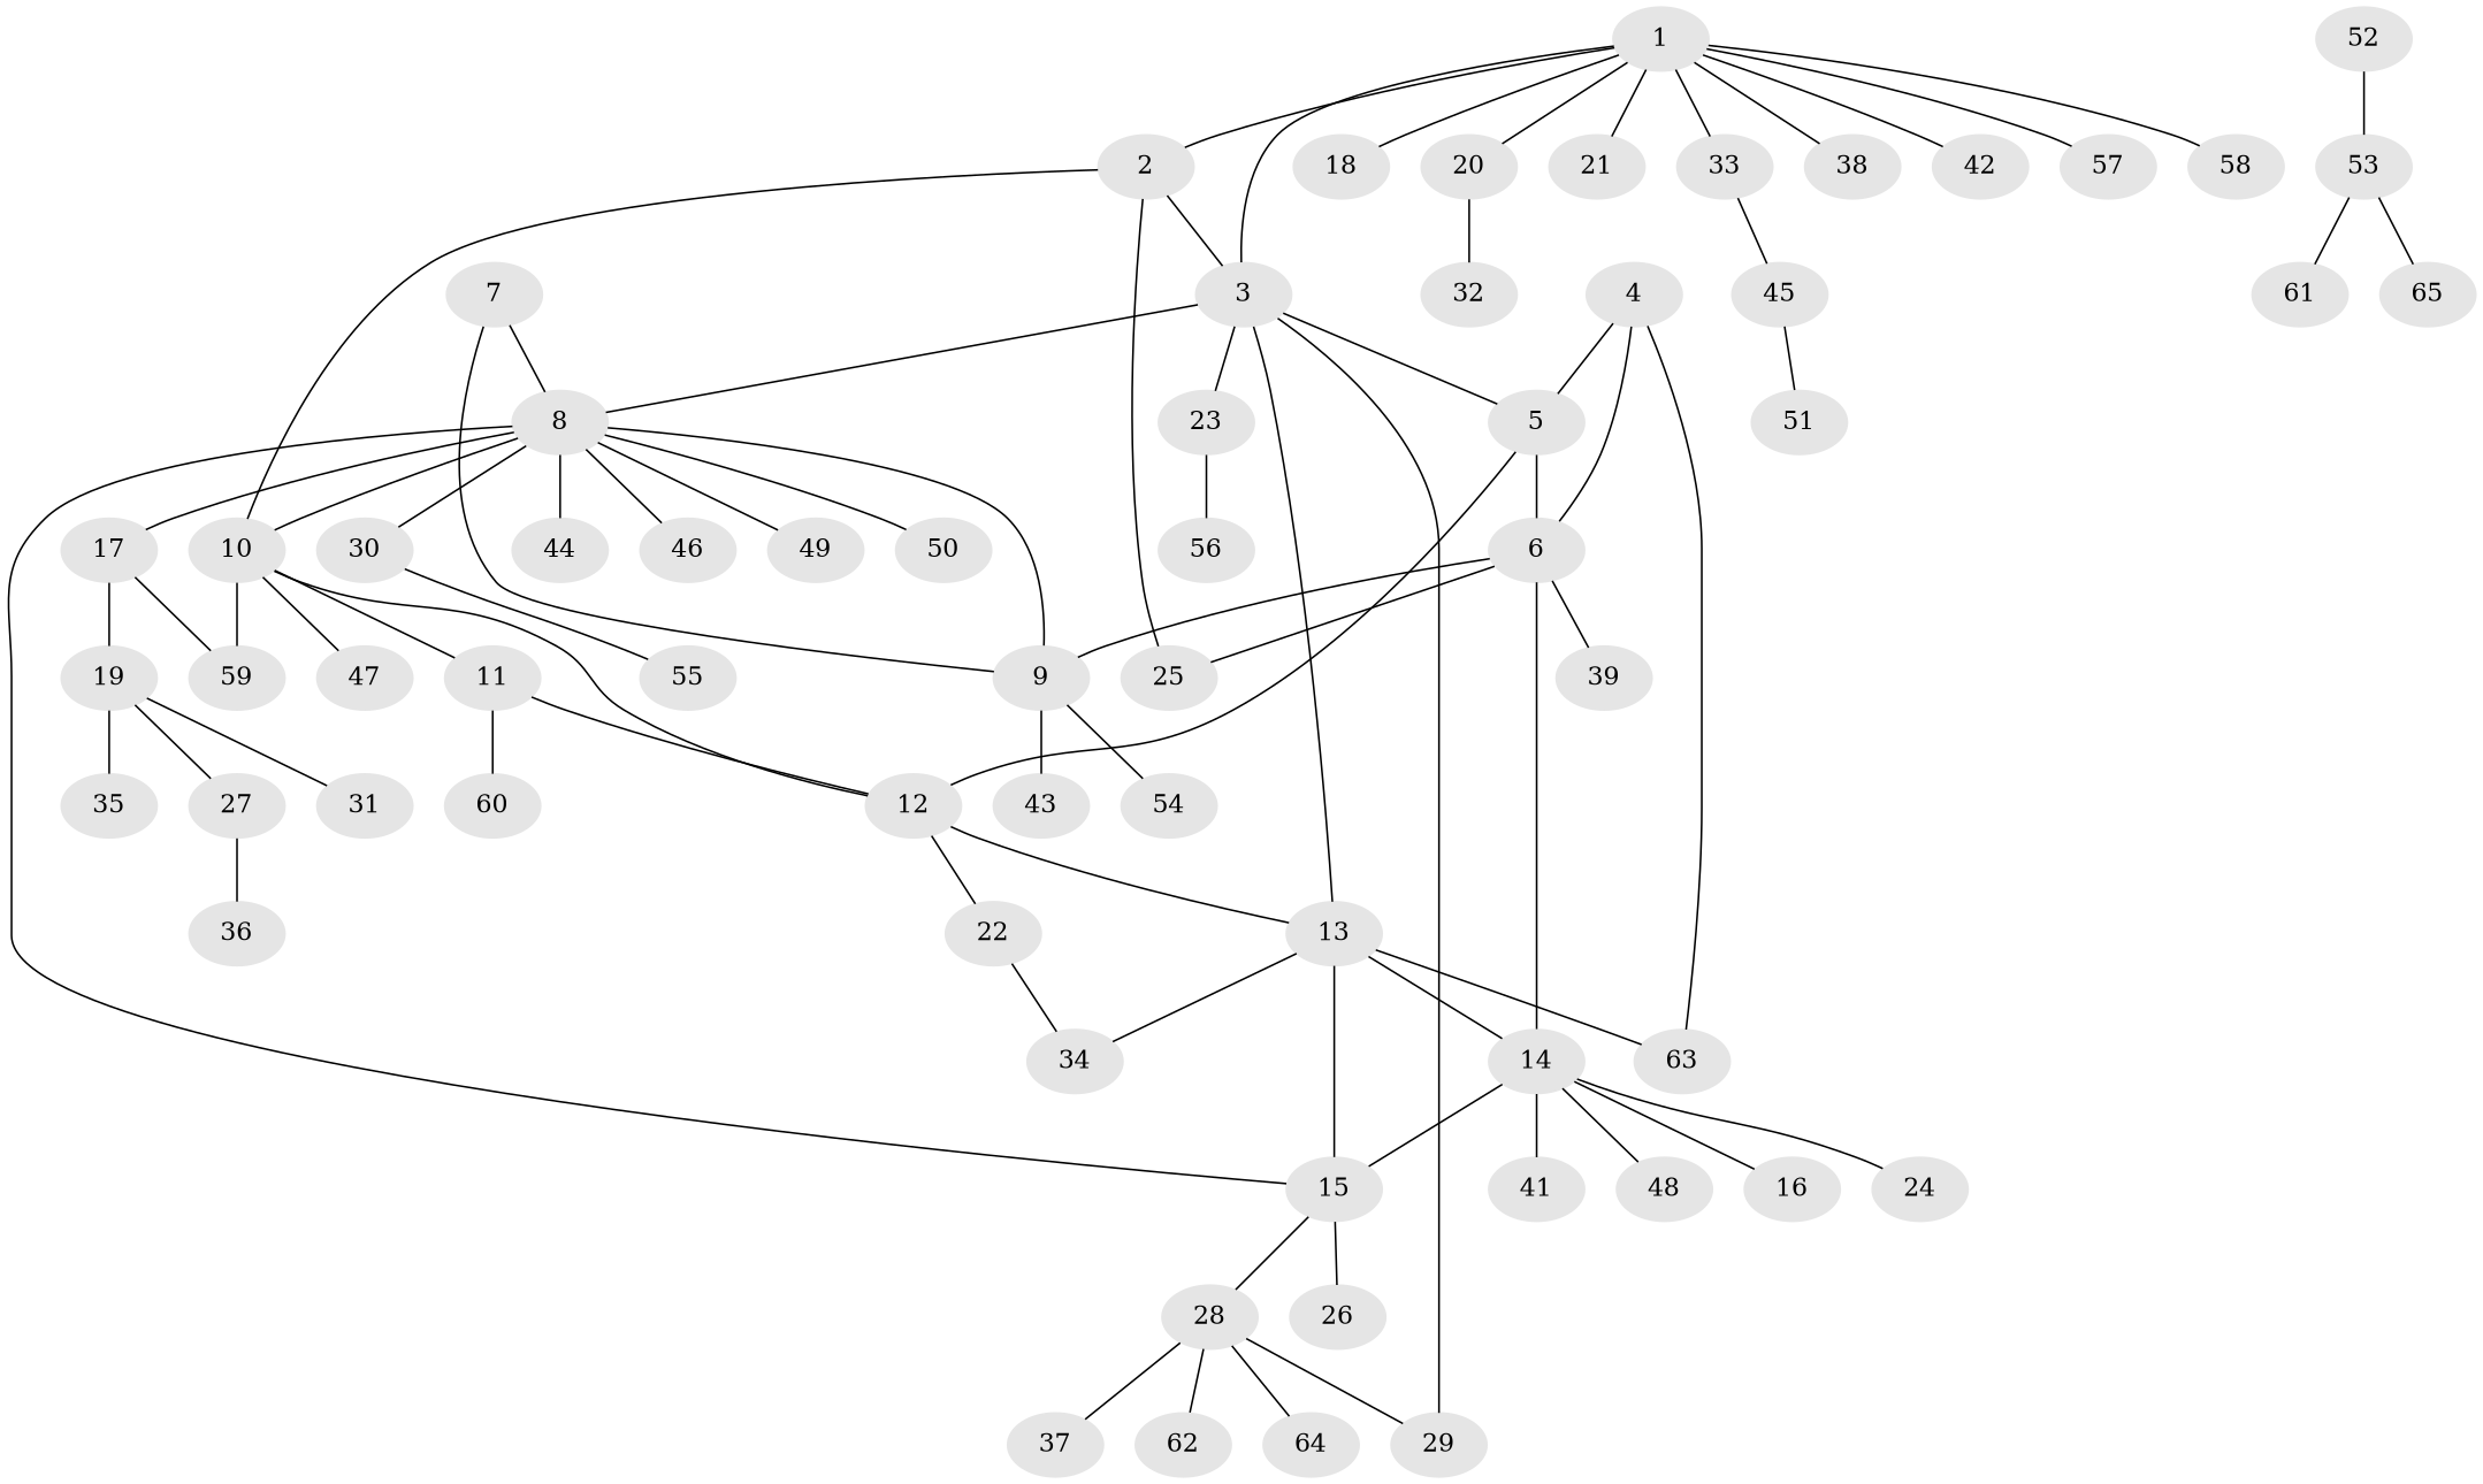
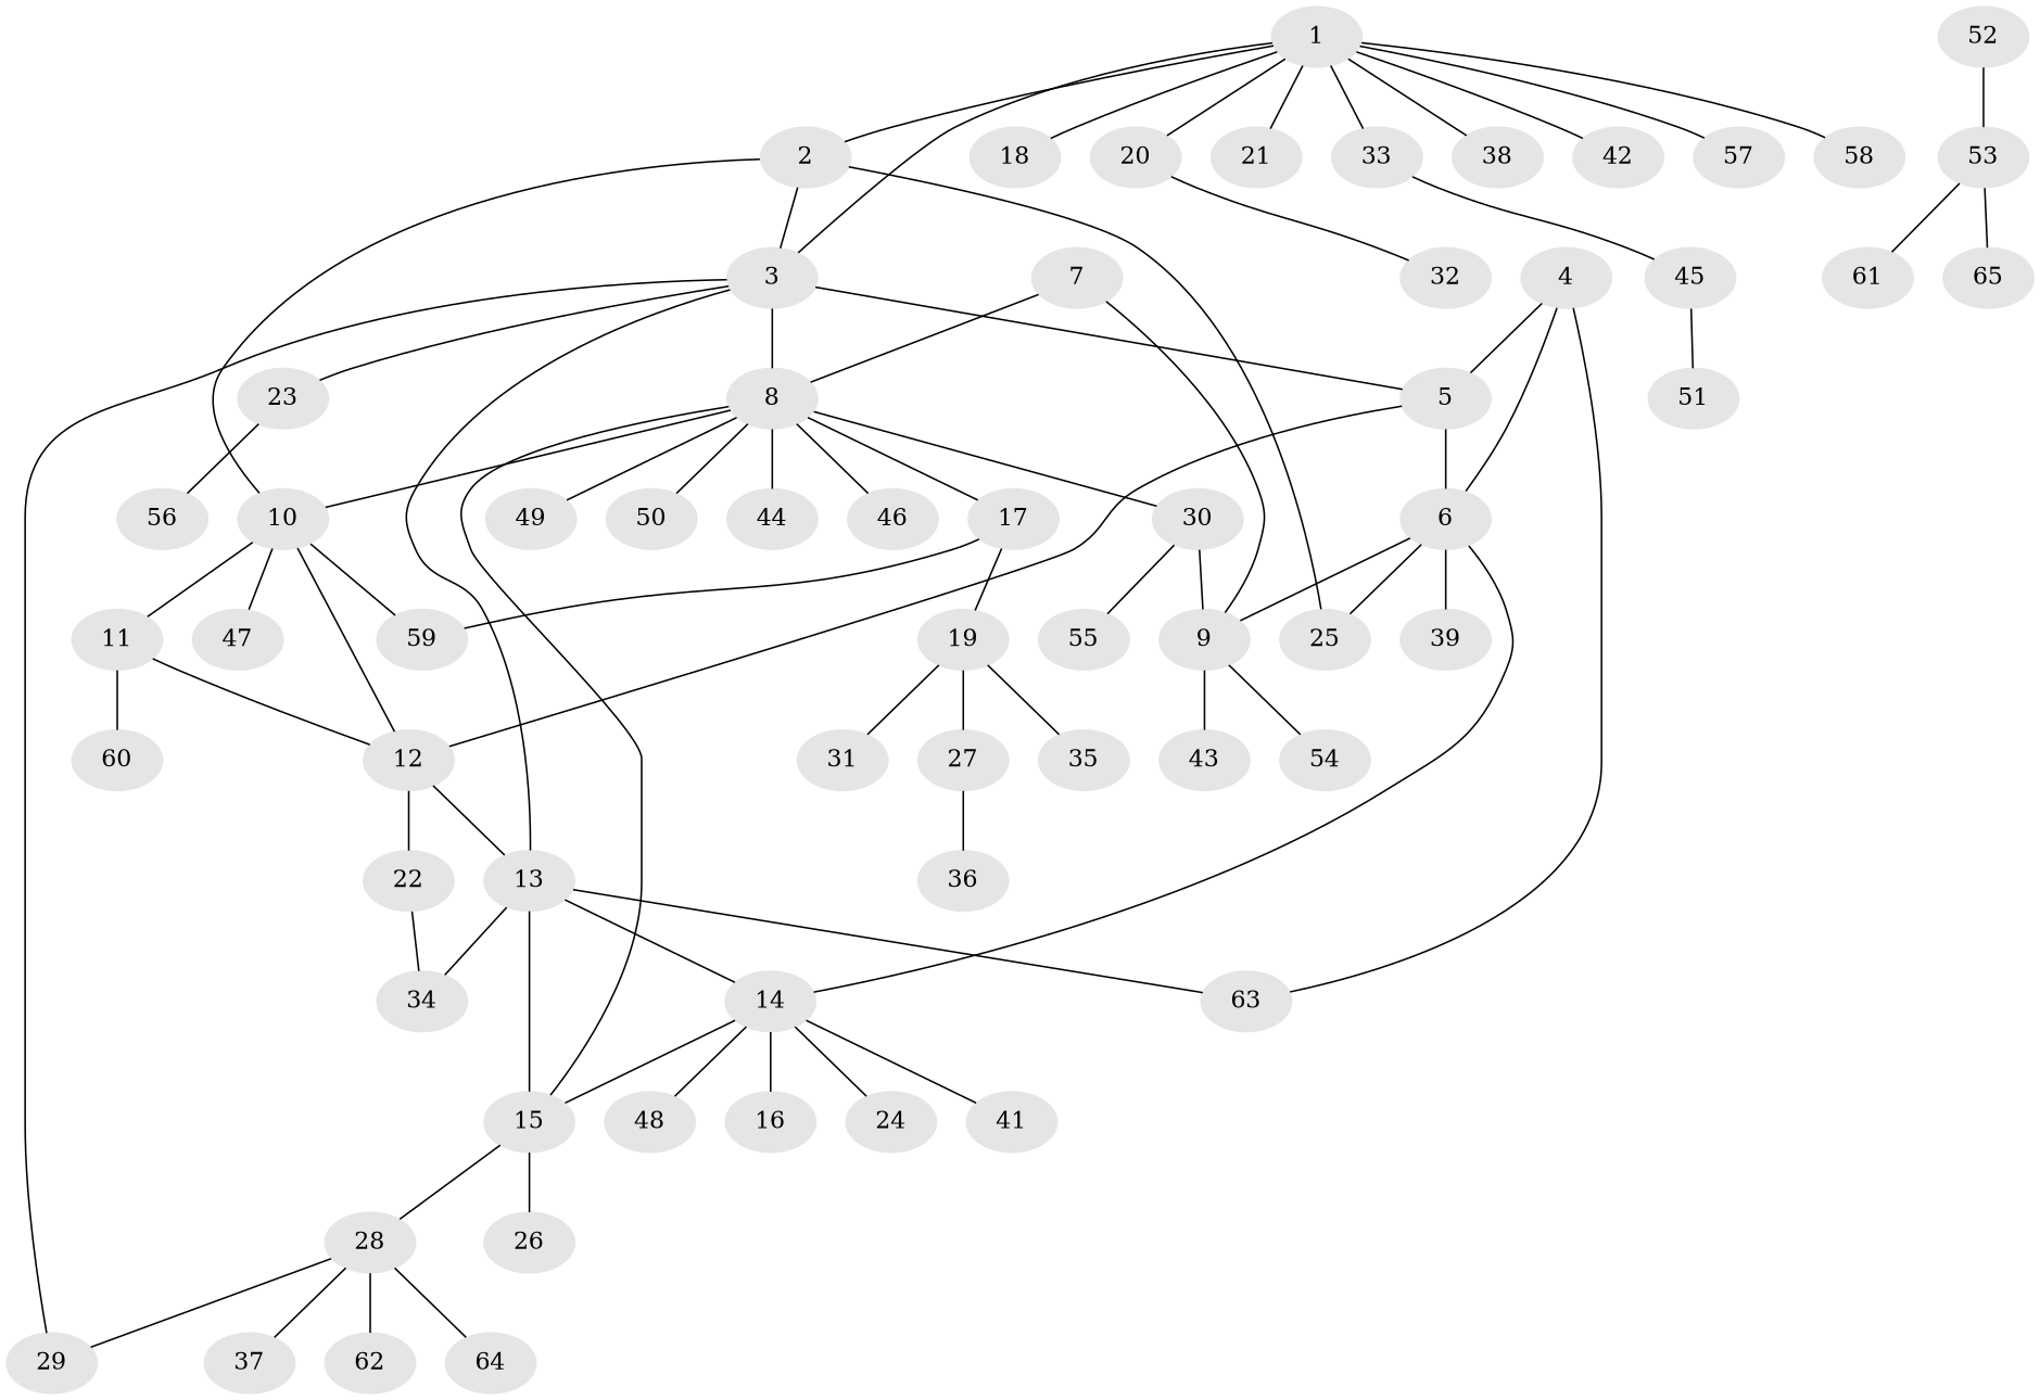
  graph {
    node [color=gray90 style=filled]
    1
    2
    3
    18
    20
    21
    33
    38
    42
    57
    58
    10
    25
    5
    8
    13
    23
    29
    32
    45
    12
    11
    47
    59
    6
    9
    15
    17
    30
    44
    46
    49
    50
    63
    14
    34
    56
    4
    39
    22
    43
    54
    16
    24
    41
    48
    7
    26
    28
    19
    55
    60
    37
    62
    64
    27
    31
    35
    36
    51
    52
    53
    61
    65
    1 -- 2
    1 -- 3
    1 -- 18
    1 -- 20
    1 -- 21
    1 -- 33
    1 -- 38
    1 -- 42
    1 -- 57
    1 -- 58
    2 -- 3
    2 -- 10
    2 -- 25
    3 -- 5
    3 -- 8
    3 -- 13
    3 -- 23
    3 -- 29
    20 -- 32
    33 -- 45
    10 -- 12
    10 -- 11
    10 -- 47
    10 -- 59
    5 -- 12
    5 -- 6
    8 -- 10
-   8 -- 9
+   30 -- 9
    8 -- 15
    8 -- 17
    8 -- 30
    8 -- 44
    8 -- 46
    8 -- 49
    8 -- 50
    13 -- 15
    13 -- 63
    13 -- 14
    13 -- 34
    23 -- 56
    45 -- 51
    12 -- 13
    12 -- 22
    11 -- 12
    11 -- 60
    6 -- 25
    6 -- 9
    6 -- 14
    6 -- 39
    9 -- 43
    9 -- 54
    15 -- 26
    15 -- 28
    17 -- 59
    17 -- 19
    30 -- 55
    14 -- 15
    14 -- 16
    14 -- 24
    14 -- 41
    14 -- 48
    4 -- 5
    4 -- 6
    4 -- 63
    22 -- 34
    7 -- 8
    7 -- 9
    28 -- 29
    28 -- 37
    28 -- 62
    28 -- 64
    19 -- 27
    19 -- 31
    19 -- 35
    27 -- 36
    52 -- 53
    53 -- 61
    53 -- 65
  }
